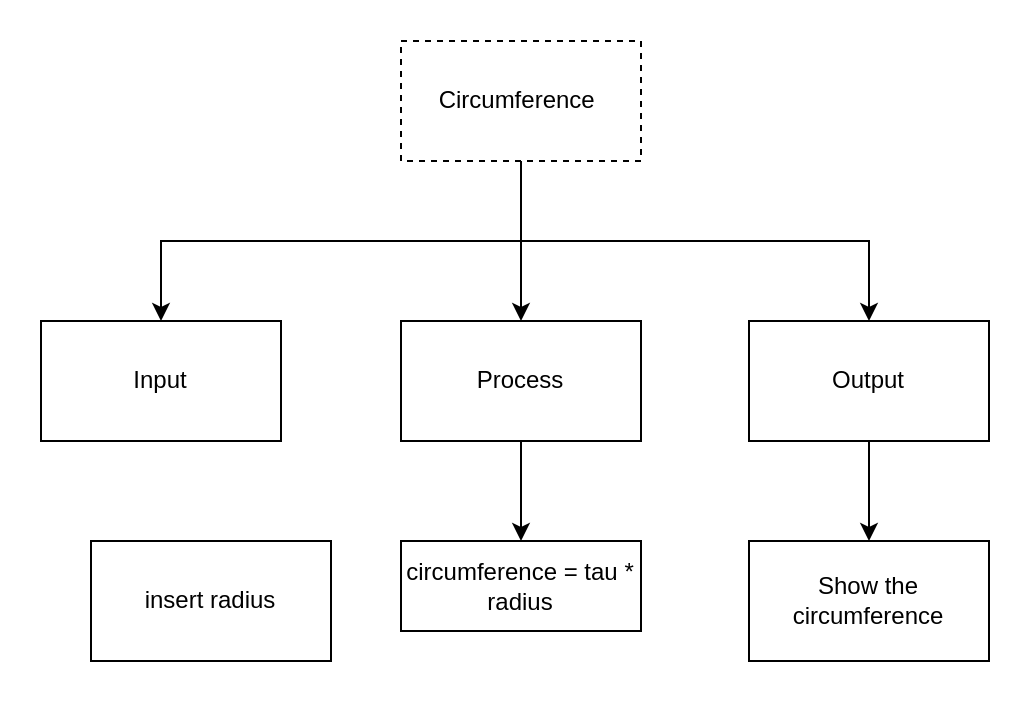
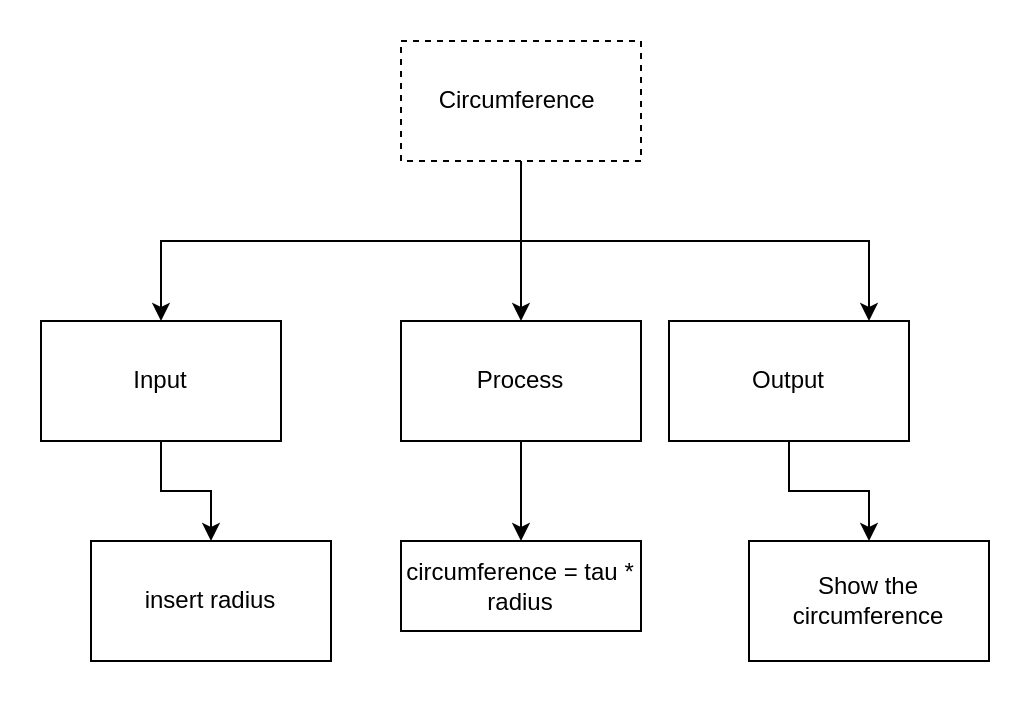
  <mxCell id="0" />
  <mxCell id="1" parent="0" />
  <mxCell id="2" style="edgeStyle=orthogonalEdgeStyle;html=1;" edge="1" parent="1" source="5"><mxGeometry relative="1" as="geometry"><mxPoint x="260" y="160" as="targetPoint" /><Array as="points"><mxPoint x="260" y="110" /><mxPoint x="260" y="110" /></Array></mxGeometry></mxCell>
  <mxCell id="3" style="edgeStyle=orthogonalEdgeStyle;html=1;jumpStyle=none;rounded=0;" edge="1" parent="1" source="5" target="9"><mxGeometry relative="1" as="geometry"><Array as="points"><mxPoint x="260" y="120" /><mxPoint x="80" y="120" /></Array></mxGeometry></mxCell>
  <mxCell id="4" style="edgeStyle=orthogonalEdgeStyle;rounded=0;jumpStyle=none;html=1;" edge="1" parent="1" source="5" target="11"><mxGeometry relative="1" as="geometry"><Array as="points"><mxPoint x="260" y="120" /><mxPoint x="434" y="120" /></Array></mxGeometry></mxCell>
  <mxCell id="5" value="Circumference&amp;nbsp;" style="rounded=0;whiteSpace=wrap;html=1;dashed=1;" vertex="1" parent="1"><mxGeometry x="200" y="20" width="120" height="60" as="geometry" /></mxCell>
  <mxCell id="6" style="edgeStyle=orthogonalEdgeStyle;rounded=0;jumpStyle=none;html=1;" edge="1" parent="1" source="7" target="13"><mxGeometry relative="1" as="geometry" /></mxCell>
  <mxCell id="7" value="Process" style="rounded=0;whiteSpace=wrap;html=1;" vertex="1" parent="1"><mxGeometry x="200" y="160" width="120" height="60" as="geometry" /></mxCell>
+ <mxCell id="8" style="edgeStyle=orthogonalEdgeStyle;rounded=0;jumpStyle=none;html=1;" edge="1" parent="1" source="9" target="12"><mxGeometry relative="1" as="geometry" /></mxCell>
  <mxCell id="9" value="Input" style="rounded=0;whiteSpace=wrap;html=1;" vertex="1" parent="1"><mxGeometry x="20" y="160" width="120" height="60" as="geometry" /></mxCell>
  <mxCell id="10" style="edgeStyle=orthogonalEdgeStyle;rounded=0;jumpStyle=none;html=1;" edge="1" parent="1" source="11" target="14"><mxGeometry relative="1" as="geometry" /></mxCell>
- <mxCell id="11" value="Output" style="rounded=0;whiteSpace=wrap;html=1;" vertex="1" parent="1"><mxGeometry x="374" y="160" width="120" height="60" as="geometry" /></mxCell>
+ <mxCell id="11" value="Output" style="rounded=0;whiteSpace=wrap;html=1;" vertex="1" parent="1"><mxGeometry x="334" y="160" width="120" height="60" as="geometry" /></mxCell>
  <mxCell id="12" value="insert radius" style="rounded=0;whiteSpace=wrap;html=1;" vertex="1" parent="1"><mxGeometry x="45" y="270" width="120" height="60" as="geometry" /></mxCell>
  <mxCell id="13" value="circumference = tau * radius" style="rounded=0;whiteSpace=wrap;html=1;" vertex="1" parent="1"><mxGeometry x="200" y="270" width="120" height="45" as="geometry" /></mxCell>
  <mxCell id="14" value="Show the circumference" style="rounded=0;whiteSpace=wrap;html=1;" vertex="1" parent="1"><mxGeometry x="374" y="270" width="120" height="60" as="geometry" /></mxCell>
